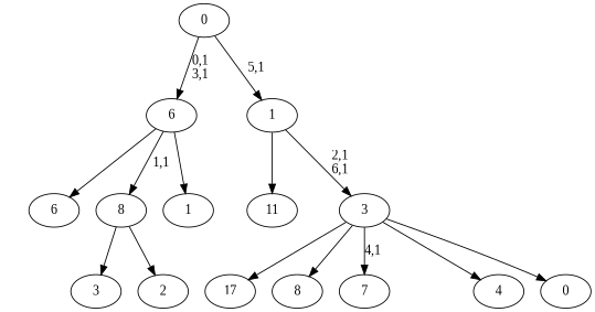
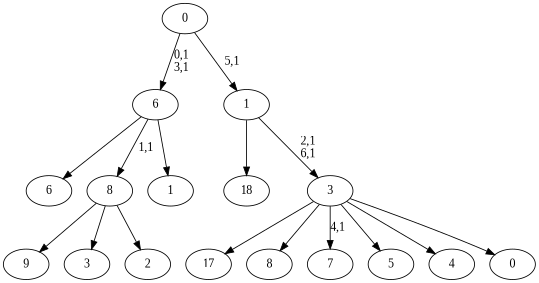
  digraph {
    fontname="Liberation Serif"
    node [fontname="Liberation Serif"]
    edge [fontname="Liberation Serif"]
-   n1 [label=11]
+   n1 [label=18]
    n2 [label=17]
+   n3 [label=9]
    n4 [label=8]
    n5 [label=7]
    n6 [label=6]
+   n7 [label=5]
    n8 [label=4]
    n9 [label=3]
    n10 [label=2]
    8
    n12 [label=1]
    6
    n14 [label=0]
    3
    1
    0
+   8 -> n3
    8 -> n9
    8 -> n10
    6 -> n6
    6 -> 8 [label="1,1"]
    6 -> n12
    3 -> n2
    3 -> n4
    3 -> n5 [label="4,1"]
+   3 -> n7
    3 -> n8
    3 -> n14
    1 -> n1
    1 -> 3 [label="2,1\n6,1"]
    0 -> 6 [label="0,1\n3,1"]
    0 -> 1 [label="5,1"]
  }
